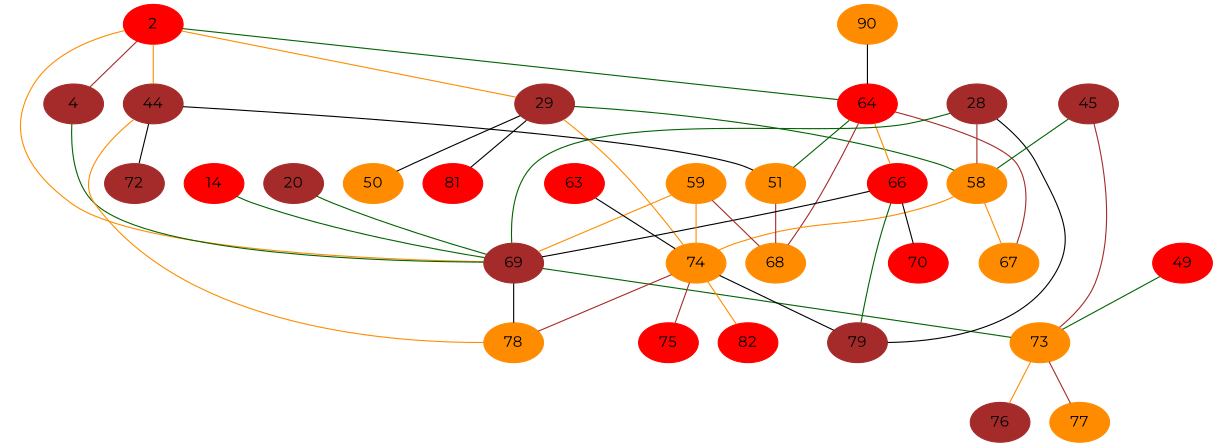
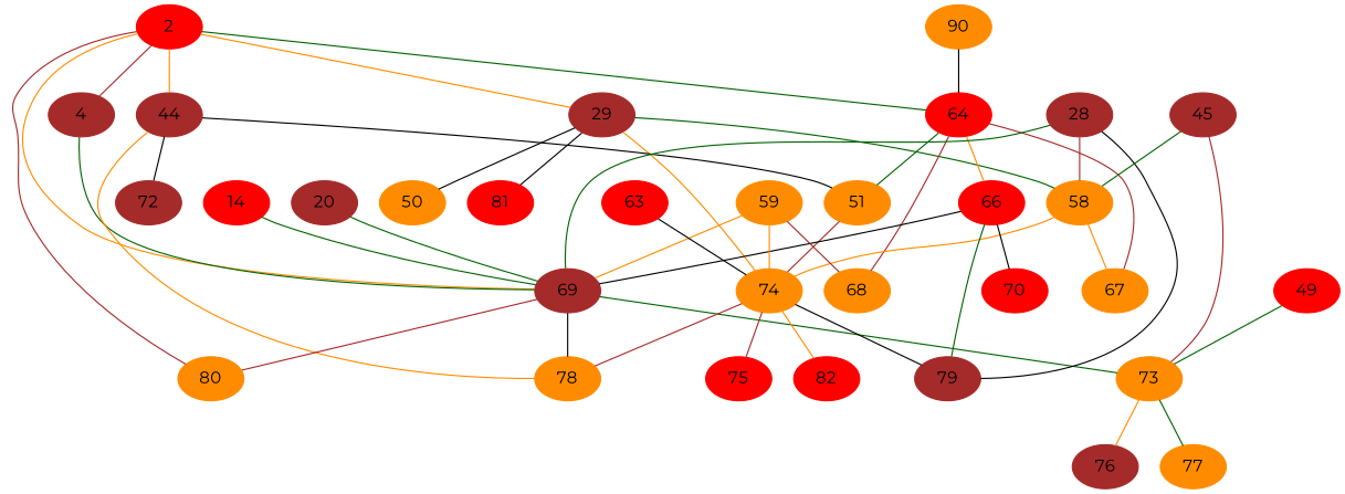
  graph {
    fontname=Montserrat
    node [color=darkorange fontname=Montserrat style=filled]
    edge [color=darkorange fontname=Montserrat]
    2 [color=red]
    4 [color=brown]
    29 [color=brown super="+1"]
    44 [color=brown super="+5"]
    64 [color=red super="+52+53"]
    69 [color=brown super="+25+30+61"]
+   80
    58 [super="+43"]
    n9 [label=50]
    74 [super="+46+38+56"]
    81 [color=red]
    n12 [label=51 super="+48"]
    72 [color=brown]
    78 [super="+10+23+62"]
    67
    68
    66 [color=red super="+26+47"]
    73 [super="+12"]
    14 [color=red]
    20 [color=brown]
    28 [color=brown]
    79 [color=brown super="+31"]
    75 [color=red]
    82 [color=red super="+65"]
    45 [color=brown super="+36"]
    76 [color=brown super="+17+21+39"]
    77
    49 [color=red super="+32"]
    59 [super="+9+22"]
    n30 [label=90]
    63 [color=red]
    70 [color=red]
    2 -- 4 [color=brown]
    2 -- 29 [weight=2]
    2 -- 44 [weight=2]
    2 -- 64 [color=darkgreen]
    2 -- 69
+   2 -- 80 [color=brown]
    4 -- 69 [color=darkgreen]
    29 -- 58 [color=darkgreen]
    29 -- n9 [color=black]
    29 -- 74 [weight=3]
    29 -- 81 [color=black]
    44 -- n12 [color=black]
    44 -- 72 [color=black]
    44 -- 78
    64 -- n12 [color=darkgreen]
    64 -- 67 [color=brown]
    64 -- 68 [color=brown]
    64 -- 66 [weight=2]
+   69 -- 80 [color=brown]
    69 -- 78 [color=black]
    69 -- 73 [color=darkgreen weight=2]
    58 -- 74
    58 -- 67
    74 -- 78 [color=brown]
    74 -- 79 [color=black]
    74 -- 75 [color=brown]
    74 -- 82
-   n12 -- 68 [color=brown weight=2]
+   n12 -- 74 [color=brown weight=2]
    66 -- 69 [color=black weight=3]
    66 -- 79 [color=darkgreen]
    66 -- 70 [color=black]
    73 -- 76
-   73 -- 77 [color=brown]
+   73 -- 77 [color=darkgreen]
    14 -- 69 [color=darkgreen]
    20 -- 69 [color=darkgreen]
    28 -- 69 [color=darkgreen weight=2]
    28 -- 58 [color=brown weight=2]
    28 -- 79 [color=black]
    45 -- 58 [color=darkgreen]
    45 -- 73 [color=brown]
    49 -- 73 [color=darkgreen]
    59 -- 69
    59 -- 74 [weight=3]
    59 -- 68 [color=brown]
    n30 -- 64 [color=black]
    63 -- 74 [color=black]
  }
